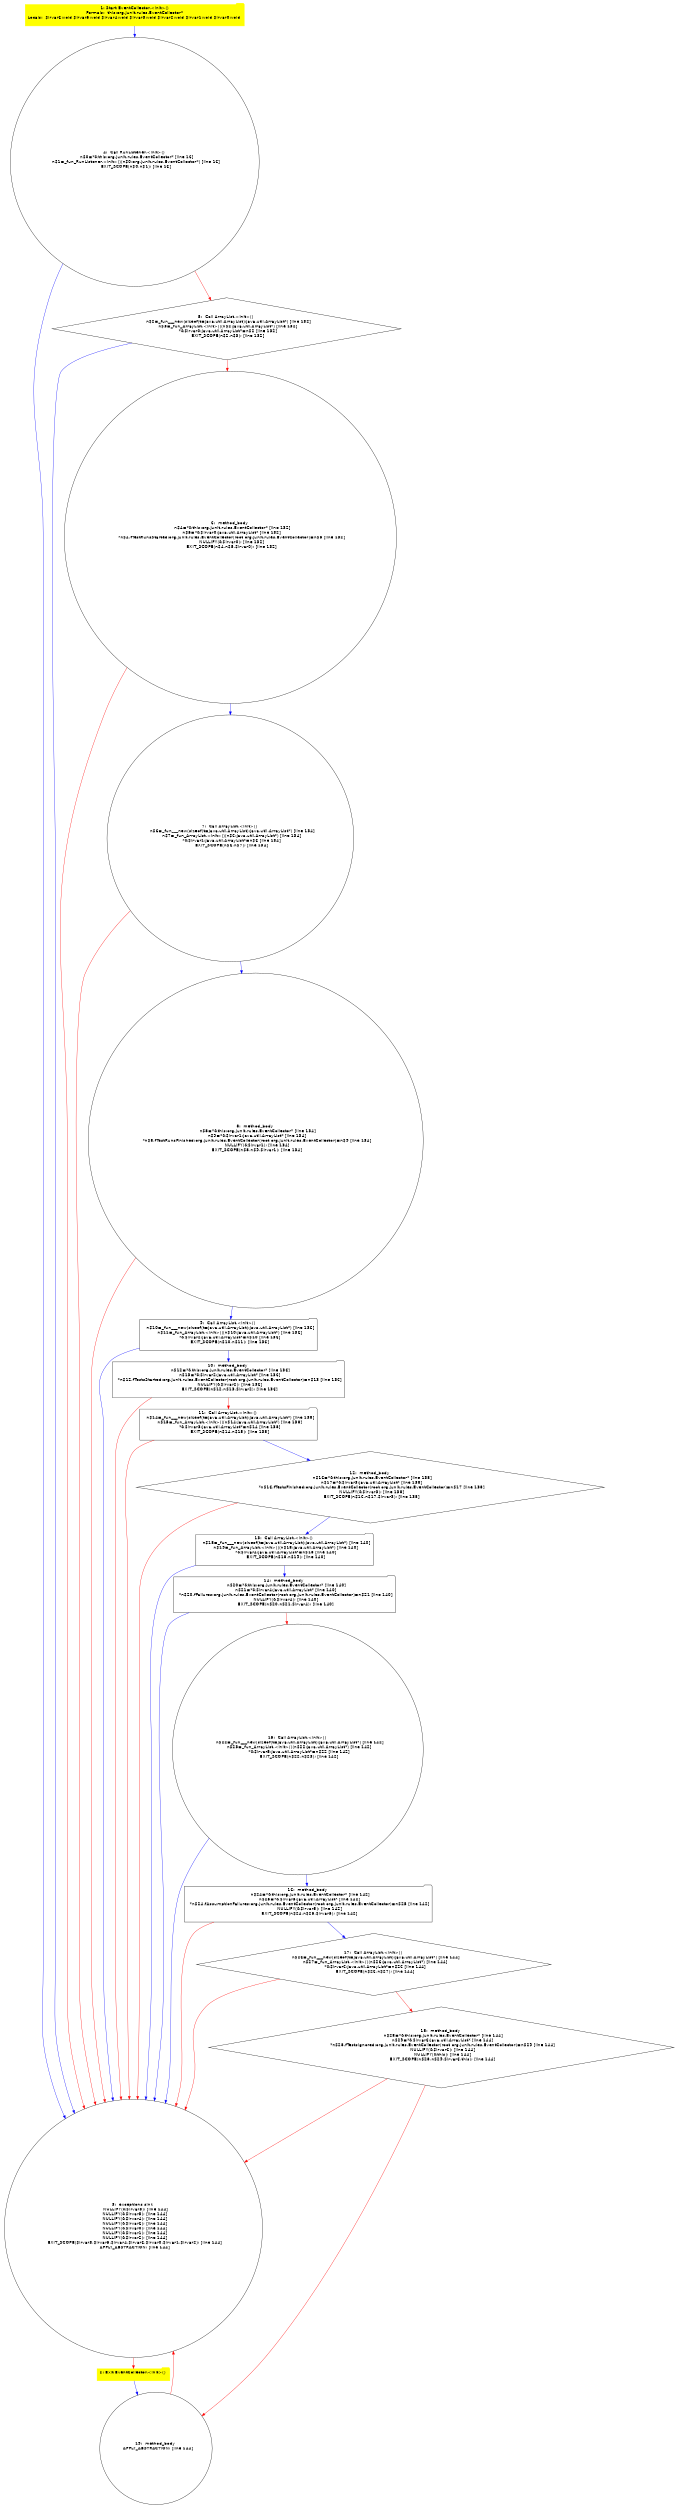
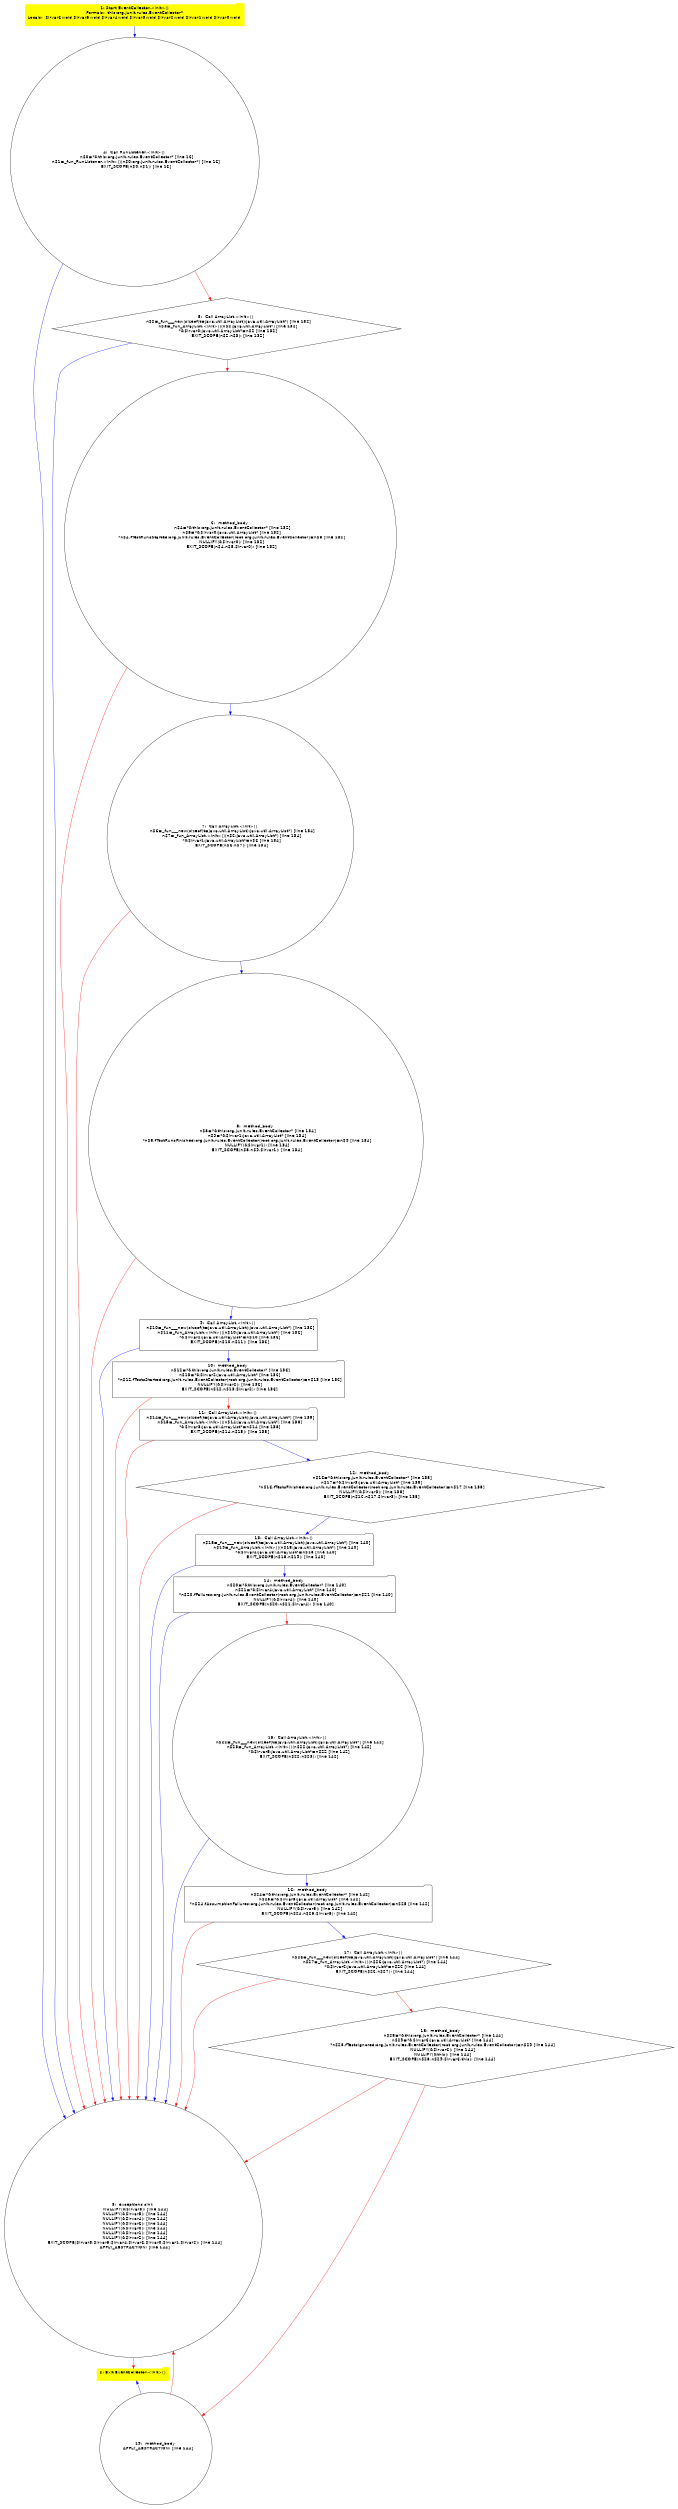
  digraph {
    fontname="DejaVu Sans"
    node [shape=folder fontname="DejaVu Sans"]
    edge [color=blue fontname="DejaVu Sans"]
    n1 [color=yellow label="1: Start EventCollector.<init>()\nFormals:  this:org.junit.rules.EventCollector*\nLocals:  $irvar6:void $irvar5:void $irvar4:void $irvar3:void $irvar2:void $irvar1:void $irvar0:void \n  " style=filled]
    n2 [label="4:  Call RunListener.<init>() \n   n$0=*&this:org.junit.rules.EventCollector* [line 16]\n  n$1=_fun_RunListener.<init>()(n$0:org.junit.rules.EventCollector*) [line 16]\n  EXIT_SCOPE(n$0,n$1); [line 16]\n " shape=circle]
    n3 [label="3:  exceptions sink \n   NULLIFY(&$irvar3); [line 144]\n  NULLIFY(&$irvar5); [line 144]\n  NULLIFY(&$irvar4); [line 144]\n  NULLIFY(&$irvar6); [line 144]\n  NULLIFY(&$irvar0); [line 144]\n  NULLIFY(&$irvar1); [line 144]\n  NULLIFY(&$irvar2); [line 144]\n  EXIT_SCOPE($irvar3,$irvar5,$irvar4,$irvar6,$irvar0,$irvar1,$irvar2); [line 144]\n  APPLY_ABSTRACTION; [line 144]\n " shape=circle]
    n4 [label="5:  Call ArrayList.<init>() \n   n$2=_fun___new(sizeof(t=java.util.ArrayList):java.util.ArrayList*) [line 132]\n  n$3=_fun_ArrayList.<init>()(n$2:java.util.ArrayList*) [line 132]\n  *&$irvar0:java.util.ArrayList*=n$2 [line 132]\n  EXIT_SCOPE(n$2,n$3); [line 132]\n " shape=diamond]
    n5 [color=yellow label="2: Exit EventCollector.<init>() \n  " style=filled]
    n6 [label="6:  method_body \n   n$4=*&this:org.junit.rules.EventCollector* [line 132]\n  n$5=*&$irvar0:java.util.ArrayList* [line 132]\n  *n$4.fTestRunsStarted:org.junit.rules.EventCollector(root org.junit.rules.EventCollector)=n$5 [line 132]\n  NULLIFY(&$irvar0); [line 132]\n  EXIT_SCOPE(n$4,n$5,$irvar0); [line 132]\n " shape=circle]
    n7 [label="7:  Call ArrayList.<init>() \n   n$6=_fun___new(sizeof(t=java.util.ArrayList):java.util.ArrayList*) [line 134]\n  n$7=_fun_ArrayList.<init>()(n$6:java.util.ArrayList*) [line 134]\n  *&$irvar1:java.util.ArrayList*=n$6 [line 134]\n  EXIT_SCOPE(n$6,n$7); [line 134]\n " shape=circle]
    n8 [label="8:  method_body \n   n$8=*&this:org.junit.rules.EventCollector* [line 134]\n  n$9=*&$irvar1:java.util.ArrayList* [line 134]\n  *n$8.fTestRunsFinished:org.junit.rules.EventCollector(root org.junit.rules.EventCollector)=n$9 [line 134]\n  NULLIFY(&$irvar1); [line 134]\n  EXIT_SCOPE(n$8,n$9,$irvar1); [line 134]\n " shape=circle]
    n9 [label="9:  Call ArrayList.<init>() \n   n$10=_fun___new(sizeof(t=java.util.ArrayList):java.util.ArrayList*) [line 136]\n  n$11=_fun_ArrayList.<init>()(n$10:java.util.ArrayList*) [line 136]\n  *&$irvar2:java.util.ArrayList*=n$10 [line 136]\n  EXIT_SCOPE(n$10,n$11); [line 136]\n "]
    n10 [label="10:  method_body \n   n$12=*&this:org.junit.rules.EventCollector* [line 136]\n  n$13=*&$irvar2:java.util.ArrayList* [line 136]\n  *n$12.fTestsStarted:org.junit.rules.EventCollector(root org.junit.rules.EventCollector)=n$13 [line 136]\n  NULLIFY(&$irvar2); [line 136]\n  EXIT_SCOPE(n$12,n$13,$irvar2); [line 136]\n "]
    n11 [label="11:  Call ArrayList.<init>() \n   n$14=_fun___new(sizeof(t=java.util.ArrayList):java.util.ArrayList*) [line 138]\n  n$15=_fun_ArrayList.<init>()(n$14:java.util.ArrayList*) [line 138]\n  *&$irvar3:java.util.ArrayList*=n$14 [line 138]\n  EXIT_SCOPE(n$14,n$15); [line 138]\n "]
    n12 [label="12:  method_body \n   n$16=*&this:org.junit.rules.EventCollector* [line 138]\n  n$17=*&$irvar3:java.util.ArrayList* [line 138]\n  *n$16.fTestsFinished:org.junit.rules.EventCollector(root org.junit.rules.EventCollector)=n$17 [line 138]\n  NULLIFY(&$irvar3); [line 138]\n  EXIT_SCOPE(n$16,n$17,$irvar3); [line 138]\n " shape=diamond]
    n13 [label="13:  Call ArrayList.<init>() \n   n$18=_fun___new(sizeof(t=java.util.ArrayList):java.util.ArrayList*) [line 140]\n  n$19=_fun_ArrayList.<init>()(n$18:java.util.ArrayList*) [line 140]\n  *&$irvar4:java.util.ArrayList*=n$18 [line 140]\n  EXIT_SCOPE(n$18,n$19); [line 140]\n "]
    n14 [label="14:  method_body \n   n$20=*&this:org.junit.rules.EventCollector* [line 140]\n  n$21=*&$irvar4:java.util.ArrayList* [line 140]\n  *n$20.fFailures:org.junit.rules.EventCollector(root org.junit.rules.EventCollector)=n$21 [line 140]\n  NULLIFY(&$irvar4); [line 140]\n  EXIT_SCOPE(n$20,n$21,$irvar4); [line 140]\n "]
    n15 [label="15:  Call ArrayList.<init>() \n   n$22=_fun___new(sizeof(t=java.util.ArrayList):java.util.ArrayList*) [line 142]\n  n$23=_fun_ArrayList.<init>()(n$22:java.util.ArrayList*) [line 142]\n  *&$irvar5:java.util.ArrayList*=n$22 [line 142]\n  EXIT_SCOPE(n$22,n$23); [line 142]\n " shape=circle]
    n16 [label="16:  method_body \n   n$24=*&this:org.junit.rules.EventCollector* [line 142]\n  n$25=*&$irvar5:java.util.ArrayList* [line 142]\n  *n$24.fAssumptionFailures:org.junit.rules.EventCollector(root org.junit.rules.EventCollector)=n$25 [line 142]\n  NULLIFY(&$irvar5); [line 142]\n  EXIT_SCOPE(n$24,n$25,$irvar5); [line 142]\n "]
    n17 [label="17:  Call ArrayList.<init>() \n   n$26=_fun___new(sizeof(t=java.util.ArrayList):java.util.ArrayList*) [line 144]\n  n$27=_fun_ArrayList.<init>()(n$26:java.util.ArrayList*) [line 144]\n  *&$irvar6:java.util.ArrayList*=n$26 [line 144]\n  EXIT_SCOPE(n$26,n$27); [line 144]\n " shape=diamond]
    n18 [label="18:  method_body \n   n$28=*&this:org.junit.rules.EventCollector* [line 144]\n  n$29=*&$irvar6:java.util.ArrayList* [line 144]\n  *n$28.fTestsIgnored:org.junit.rules.EventCollector(root org.junit.rules.EventCollector)=n$29 [line 144]\n  NULLIFY(&$irvar6); [line 144]\n  NULLIFY(&this); [line 144]\n  EXIT_SCOPE(n$28,n$29,$irvar6,this); [line 144]\n " shape=diamond]
    n19 [label="19:  method_body \n   APPLY_ABSTRACTION; [line 144]\n " shape=circle]
    n1 -> n2
    n2 -> n3
    n2 -> n4 [color=red]
    n3 -> n5 [color=red]
    n4 -> n3
    n4 -> n6 [color=red]
    n6 -> n3 [color=red]
    n6 -> n7
    n7 -> n3 [color=red]
    n7 -> n8
    n8 -> n3 [color=red]
    n8 -> n9
    n9 -> n3
    n9 -> n10
    n10 -> n3 [color=red]
    n10 -> n11 [color=red]
    n11 -> n3 [color=red]
    n11 -> n12
    n12 -> n3 [color=red]
    n12 -> n13
    n13 -> n3
    n13 -> n14
    n14 -> n3
    n14 -> n15 [color=red]
    n15 -> n3
    n15 -> n16
    n16 -> n3 [color=red]
    n16 -> n17
    n17 -> n3 [color=red]
    n17 -> n18 [color=red]
    n18 -> n3 [color=red]
    n18 -> n19 [color=red]
    n19 -> n3 [color=red]
-   n5 -> n19
+   n19 -> n5
  }
